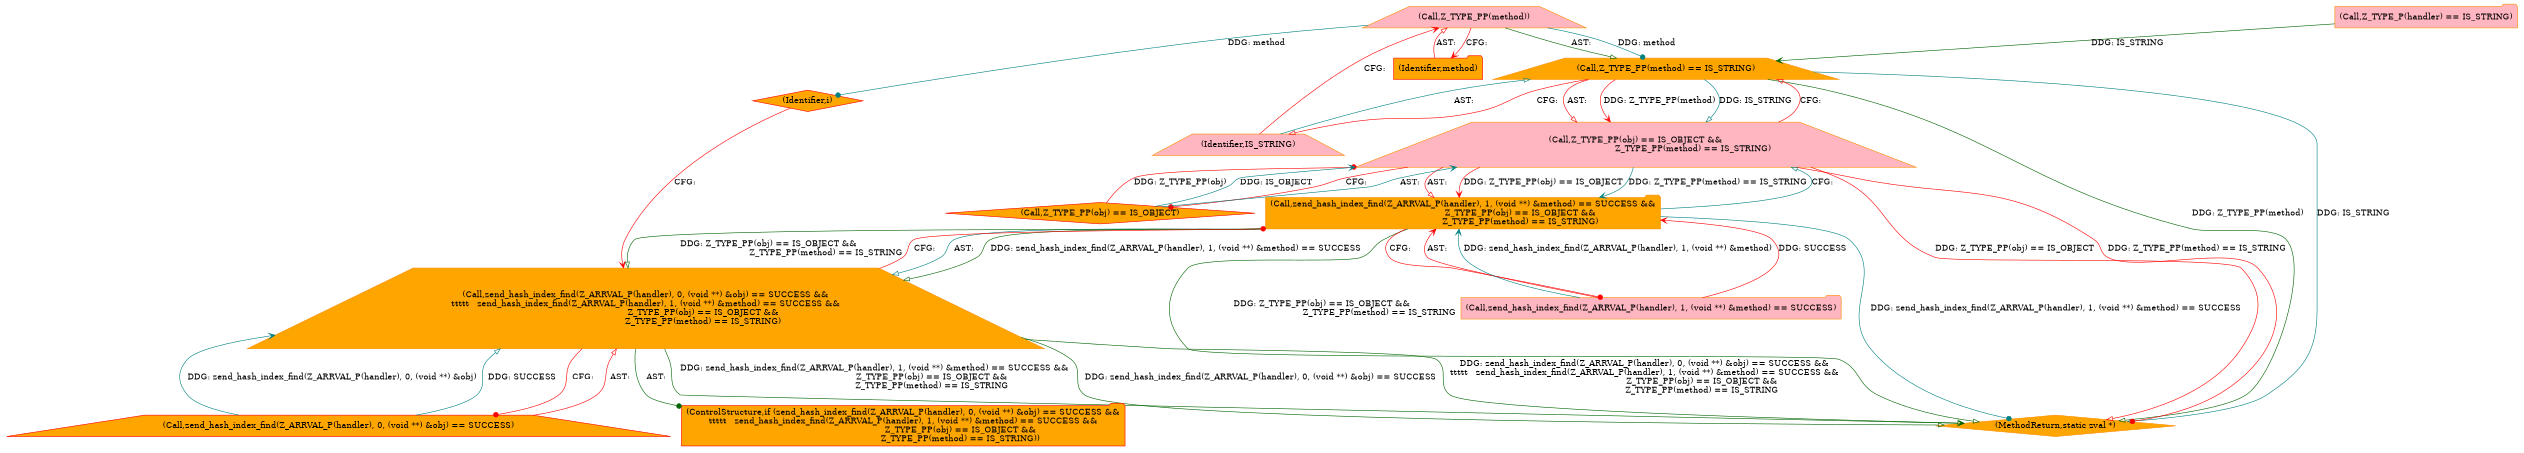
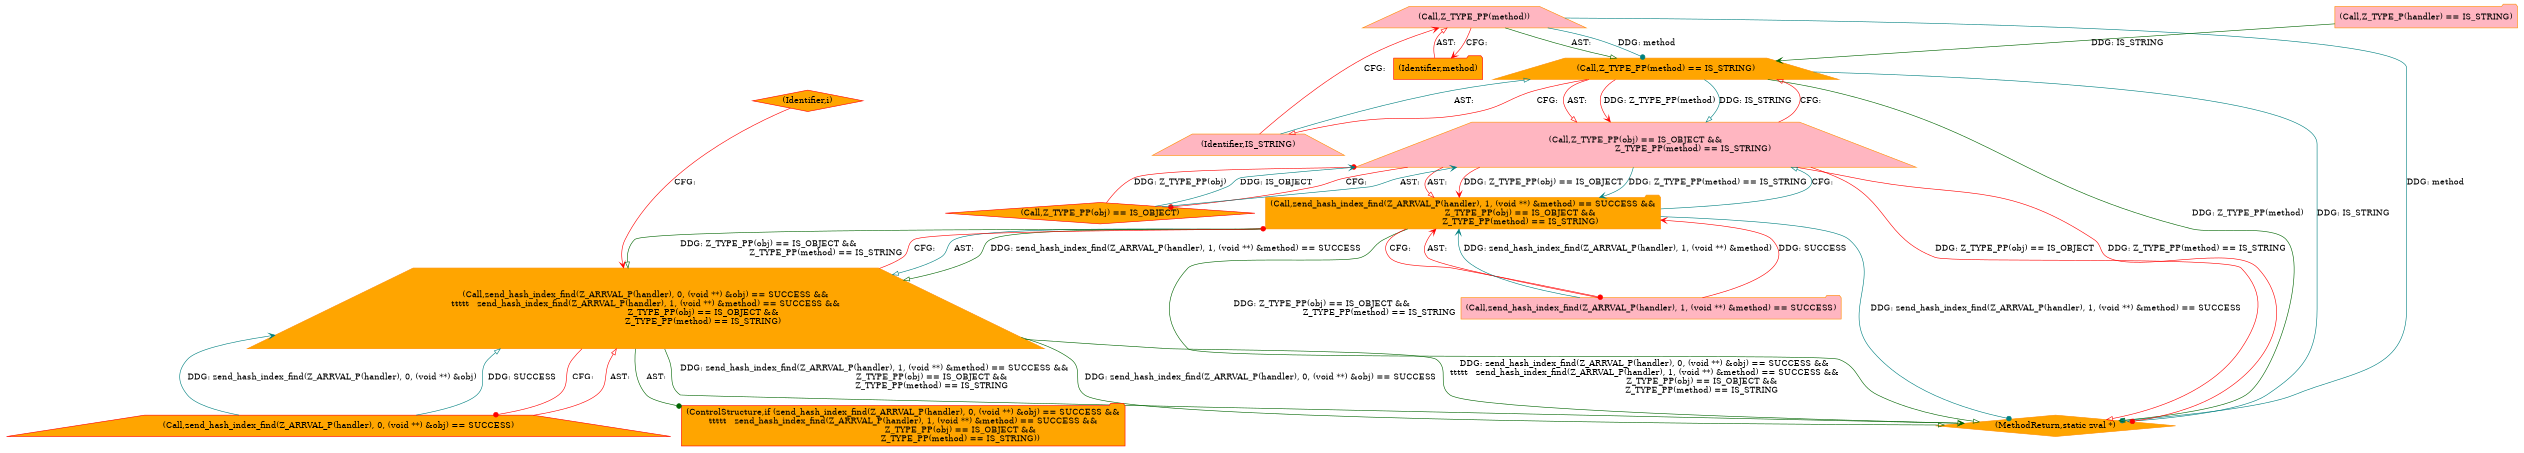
  digraph {
    node [color=darkorange fillcolor=orange shape=trapezium style=filled]
    edge [arrowhead=onormal color=red]
    n1 [fillcolor=lightpink label="(Call,Z_TYPE_PP(method))"]
    n2 [label="(Call,Z_TYPE_PP(method) == IS_STRING)"]
    n3 [color=red label="(Identifier,method)" shape=folder]
    n4 [label="(MethodReturn,static zval *)" shape=diamond]
    n5 [fillcolor=lightpink label="(Call,Z_TYPE_PP(obj) == IS_OBJECT &&\n                                           Z_TYPE_PP(method) == IS_STRING)"]
    n6 [fillcolor=lightpink label="(Identifier,IS_STRING)"]
    n7 [label="(Call,zend_hash_index_find(Z_ARRVAL_P(handler), 1, (void **) &method) == SUCCESS &&\n                                           Z_TYPE_PP(obj) == IS_OBJECT &&\n                                           Z_TYPE_PP(method) == IS_STRING)" shape=folder]
    n8 [color=red label="(Call,Z_TYPE_PP(obj) == IS_OBJECT)" shape=diamond]
    n9 [label="(Call,zend_hash_index_find(Z_ARRVAL_P(handler), 0, (void **) &obj) == SUCCESS &&\n\t\t\t\t\t   zend_hash_index_find(Z_ARRVAL_P(handler), 1, (void **) &method) == SUCCESS &&\n                                           Z_TYPE_PP(obj) == IS_OBJECT &&\n                                           Z_TYPE_PP(method) == IS_STRING)"]
    n10 [fillcolor=lightpink label="(Call,zend_hash_index_find(Z_ARRVAL_P(handler), 1, (void **) &method) == SUCCESS)" shape=folder]
    n11 [color=red label="(Call,zend_hash_index_find(Z_ARRVAL_P(handler), 0, (void **) &obj) == SUCCESS)"]
    n12 [color=red label="(ControlStructure,if (zend_hash_index_find(Z_ARRVAL_P(handler), 0, (void **) &obj) == SUCCESS &&\n\t\t\t\t\t   zend_hash_index_find(Z_ARRVAL_P(handler), 1, (void **) &method) == SUCCESS &&\n                                           Z_TYPE_PP(obj) == IS_OBJECT &&\n                                           Z_TYPE_PP(method) == IS_STRING))" shape=folder]
    n13 [fillcolor=lightpink label="(Call,Z_TYPE_P(handler) == IS_STRING)" shape=folder]
    n14 [color=red label="(Identifier,i)" shape=diamond]
    n1 -> n2 [color=darkgreen label="AST: "]
    n1 -> n2 [arrowhead=dot color=teal label="DDG: method"]
    n1 -> n3 [arrowhead=vee label="CFG: "]
-   n1 -> n14 [arrowhead=dot color=teal label="DDG: method"]
+   n1 -> n4 [arrowhead=dot color=teal label="DDG: method"]
    n2 -> n4 [color=darkgreen label="DDG: Z_TYPE_PP(method)"]
    n2 -> n4 [color=teal label="DDG: IS_STRING"]
    n2 -> n5 [label="AST: "]
    n2 -> n5 [arrowhead=vee label="DDG: Z_TYPE_PP(method)"]
    n2 -> n5 [color=teal label="DDG: IS_STRING"]
    n2 -> n6 [label="CFG: "]
    n3 -> n1 [label="AST: "]
    n5 -> n2 [label="CFG: "]
    n5 -> n4 [label="DDG: Z_TYPE_PP(obj) == IS_OBJECT"]
    n5 -> n4 [arrowhead=dot label="DDG: Z_TYPE_PP(method) == IS_STRING"]
    n5 -> n7 [label="AST: "]
    n5 -> n7 [arrowhead=vee label="DDG: Z_TYPE_PP(obj) == IS_OBJECT"]
    n5 -> n7 [arrowhead=vee color=teal label="DDG: Z_TYPE_PP(method) == IS_STRING"]
    n5 -> n8 [arrowhead=dot label="CFG: "]
    n6 -> n1 [arrowhead=vee label="CFG: "]
    n6 -> n2 [color=teal label="AST: "]
    n7 -> n4 [arrowhead=dot color=teal label="DDG: zend_hash_index_find(Z_ARRVAL_P(handler), 1, (void **) &method) == SUCCESS"]
    n7 -> n4 [color=darkgreen label="DDG: Z_TYPE_PP(obj) == IS_OBJECT &&\n                                           Z_TYPE_PP(method) == IS_STRING"]
    n7 -> n5 [color=teal label="CFG: "]
    n7 -> n9 [color=teal label="AST: "]
    n7 -> n9 [color=darkgreen label="DDG: zend_hash_index_find(Z_ARRVAL_P(handler), 1, (void **) &method) == SUCCESS"]
    n7 -> n9 [color=darkgreen label="DDG: Z_TYPE_PP(obj) == IS_OBJECT &&\n                                           Z_TYPE_PP(method) == IS_STRING"]
    n7 -> n10 [arrowhead=dot label="CFG: "]
    n8 -> n5 [arrowhead=vee color=teal label="AST: "]
    n8 -> n5 [arrowhead=dot label="DDG: Z_TYPE_PP(obj)"]
    n8 -> n5 [arrowhead=vee color=teal label="DDG: IS_OBJECT"]
    n9 -> n4 [color=darkgreen label="DDG: zend_hash_index_find(Z_ARRVAL_P(handler), 0, (void **) &obj) == SUCCESS"]
    n9 -> n4 [arrowhead=vee color=darkgreen label="DDG: zend_hash_index_find(Z_ARRVAL_P(handler), 0, (void **) &obj) == SUCCESS &&\n\t\t\t\t\t   zend_hash_index_find(Z_ARRVAL_P(handler), 1, (void **) &method) == SUCCESS &&\n                                           Z_TYPE_PP(obj) == IS_OBJECT &&\n                                           Z_TYPE_PP(method) == IS_STRING"]
    n9 -> n4 [color=darkgreen label="DDG: zend_hash_index_find(Z_ARRVAL_P(handler), 1, (void **) &method) == SUCCESS &&\n                                           Z_TYPE_PP(obj) == IS_OBJECT &&\n                                           Z_TYPE_PP(method) == IS_STRING"]
    n9 -> n7 [arrowhead=dot label="CFG: "]
    n9 -> n11 [arrowhead=dot label="CFG: "]
    n9 -> n12 [arrowhead=dot color=darkgreen label="AST: "]
    n10 -> n7 [arrowhead=vee label="AST: "]
    n10 -> n7 [arrowhead=vee color=teal label="DDG: zend_hash_index_find(Z_ARRVAL_P(handler), 1, (void **) &method)"]
    n10 -> n7 [arrowhead=vee label="DDG: SUCCESS"]
    n11 -> n9 [label="AST: "]
    n11 -> n9 [arrowhead=vee color=teal label="DDG: zend_hash_index_find(Z_ARRVAL_P(handler), 0, (void **) &obj)"]
    n11 -> n9 [color=teal label="DDG: SUCCESS"]
    n13 -> n2 [arrowhead=vee color=darkgreen label="DDG: IS_STRING"]
    n14 -> n9 [arrowhead=vee label="CFG: "]
  }
